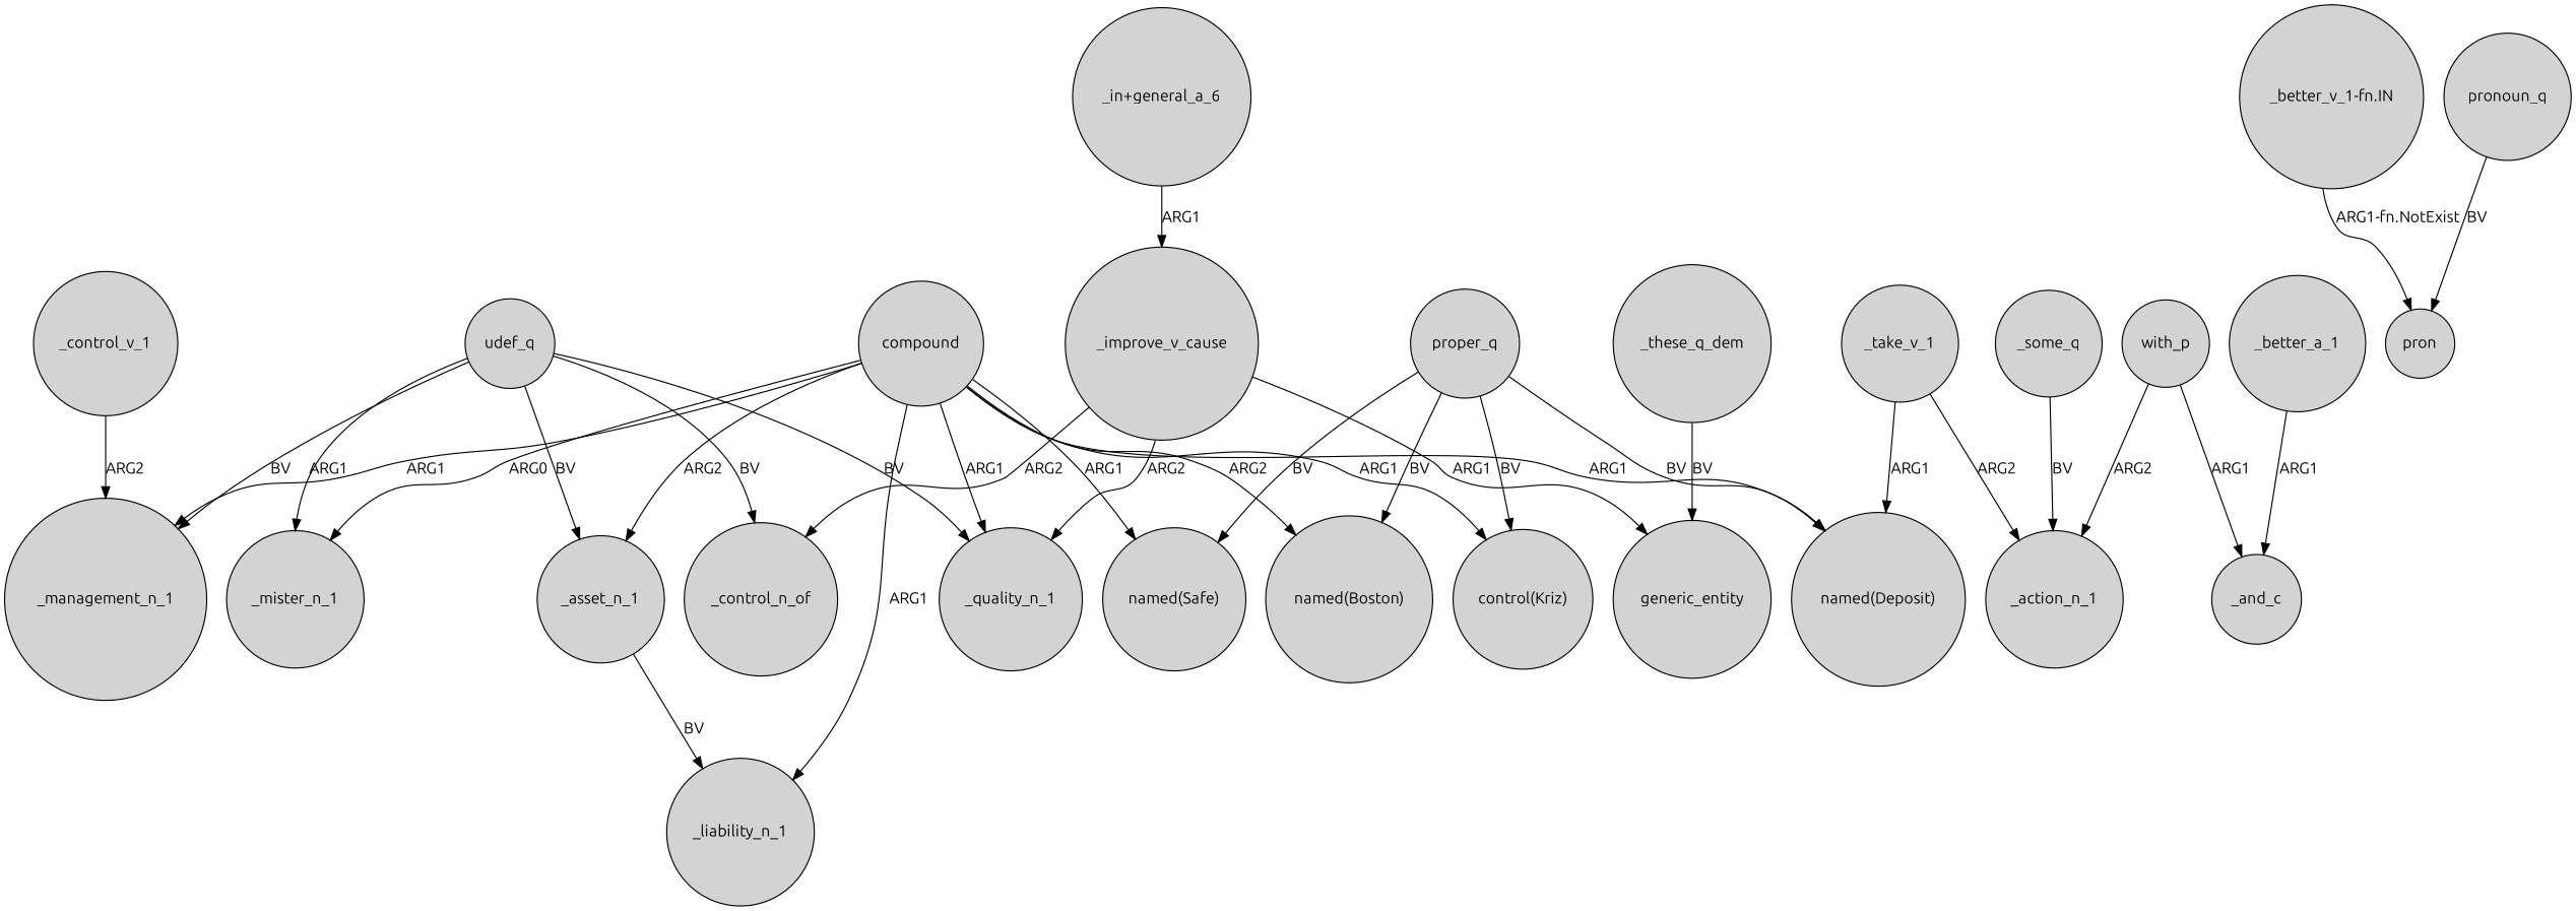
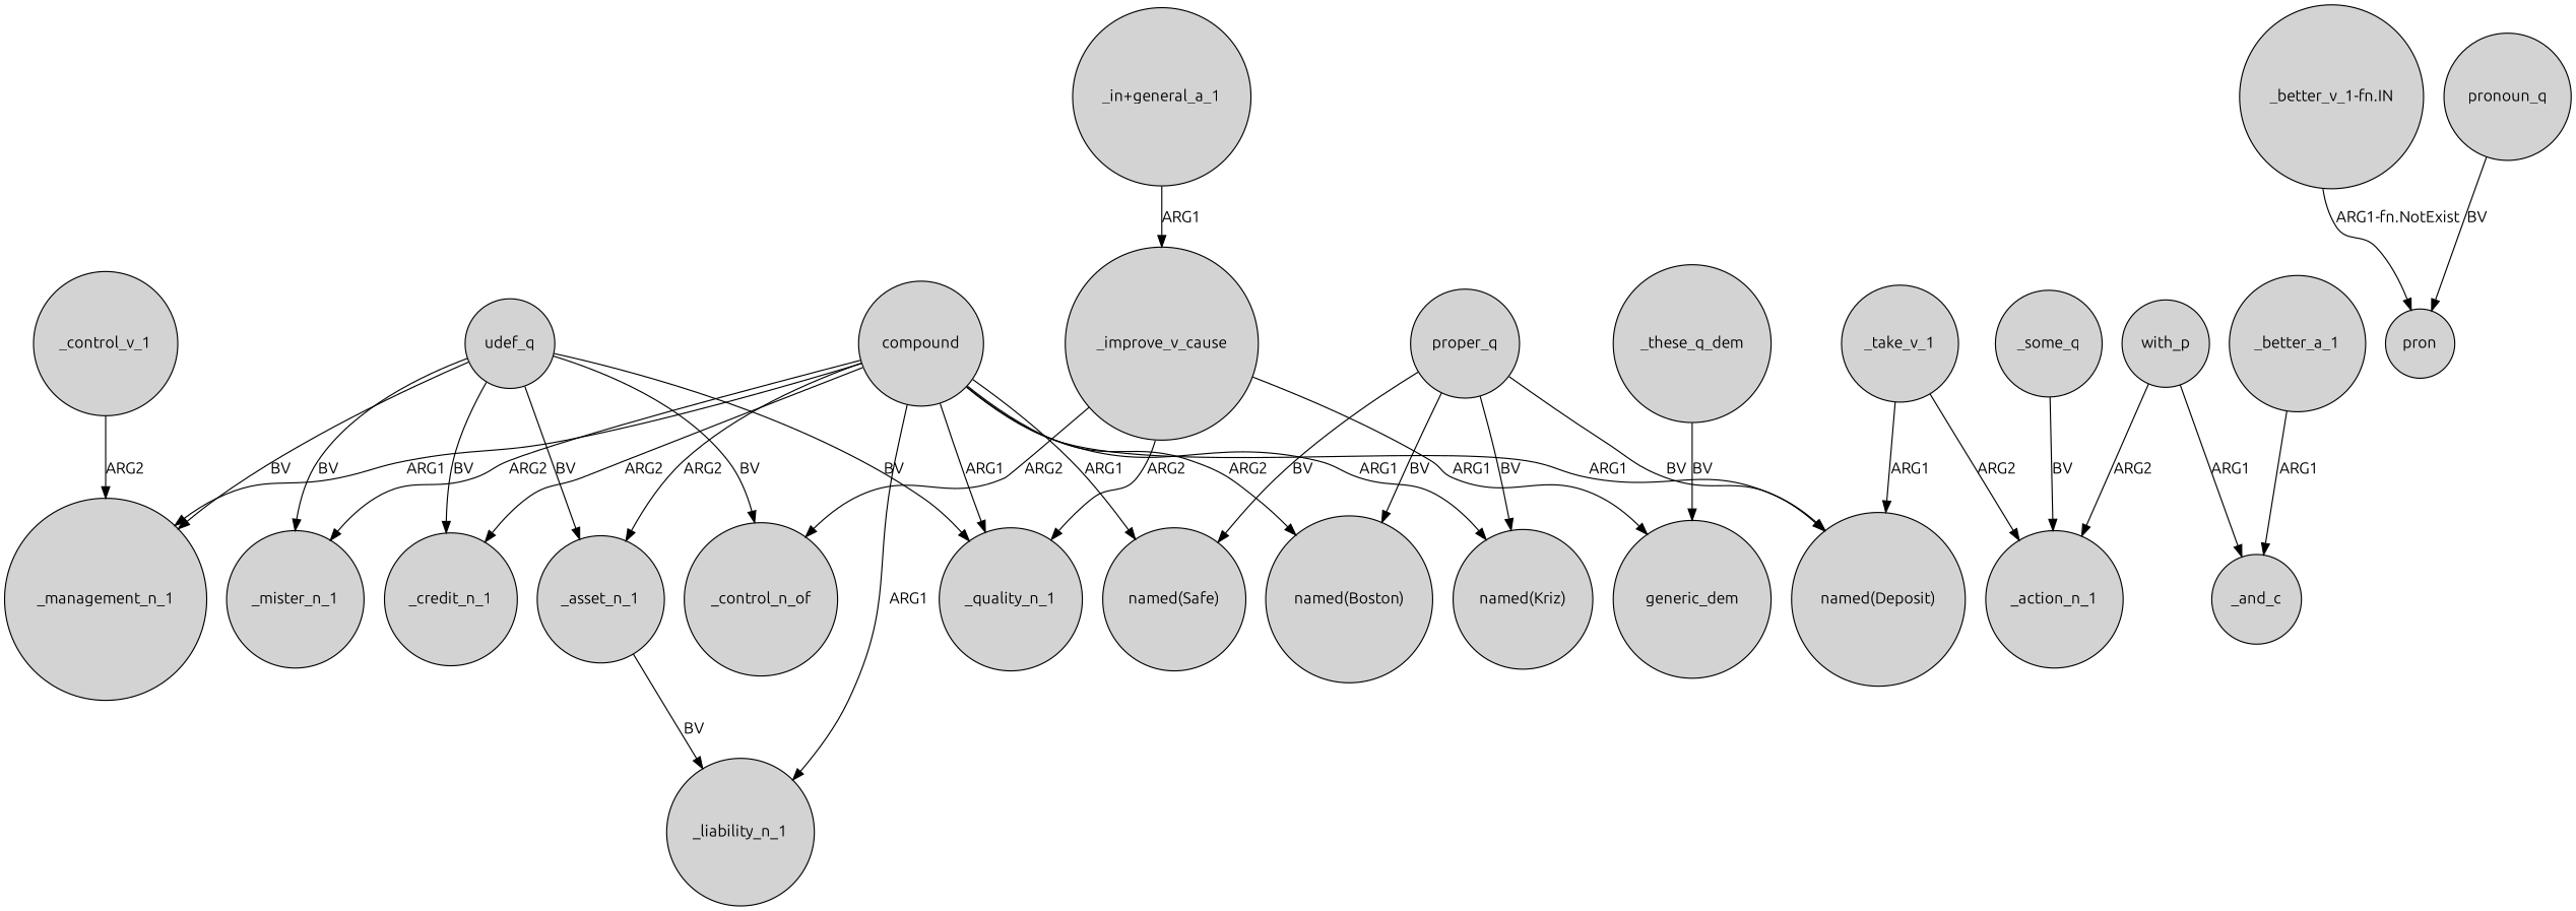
  digraph {
    fontname=Ubuntu
    node [fontname=Ubuntu shape=circle style=filled]
    edge [fontname=Ubuntu]
    udef_q
    _quality_n_1
+   _credit_n_1
    _management_n_1
    _control_n_of
    _mister_n_1
    _asset_n_1
    _liability_n_1
    _these_q_dem
-   generic_entity
+   generic_entity [label=generic_dem]
    compound
    "named(Safe)"
    "named(Boston)"
-   "named(Kriz)" [label="control(Kriz)"]
+   "named(Kriz)"
    "named(Deposit)"
    proper_q
    n17 [label="_better_v_1-fn.IN"]
    pron
    _control_v_1
    _improve_v_cause
    _take_v_1
    _action_n_1
    pronoun_q
-   "_in+general_a_1" [label="_in+general_a_6"]
+   "_in+general_a_1"
    _better_a_1
    _and_c
    with_p
    _some_q
    udef_q -> _quality_n_1 [label=BV]
+   udef_q -> _credit_n_1 [label=BV]
    udef_q -> _management_n_1 [label=BV]
    udef_q -> _control_n_of [label=BV]
-   udef_q -> _mister_n_1 [label=ARG1]
+   udef_q -> _mister_n_1 [label=BV]
    udef_q -> _asset_n_1 [label=BV]
    _asset_n_1 -> _liability_n_1 [label=BV]
    _these_q_dem -> generic_entity [label=BV]
    compound -> _quality_n_1 [label=ARG1]
+   compound -> _credit_n_1 [label=ARG2]
    compound -> _management_n_1 [label=ARG1]
-   compound -> _mister_n_1 [label=ARG0]
+   compound -> _mister_n_1 [label=ARG2]
    compound -> _asset_n_1 [label=ARG2]
    compound -> _liability_n_1 [label=ARG1]
    compound -> "named(Safe)" [label=ARG1]
    compound -> "named(Boston)" [label=ARG2]
    compound -> "named(Kriz)" [label=ARG1]
    compound -> "named(Deposit)" [label=ARG1]
    proper_q -> "named(Safe)" [label=BV]
    proper_q -> "named(Boston)" [label=BV]
    proper_q -> "named(Kriz)" [label=BV]
    proper_q -> "named(Deposit)" [label=BV]
    n17 -> pron [label="ARG1-fn.NotExist"]
    _control_v_1 -> _management_n_1 [label=ARG2]
    _improve_v_cause -> _quality_n_1 [label=ARG2]
    _improve_v_cause -> _control_n_of [label=ARG2]
    _improve_v_cause -> generic_entity [label=ARG1]
    _take_v_1 -> "named(Deposit)" [label=ARG1]
    _take_v_1 -> _action_n_1 [label=ARG2]
    pronoun_q -> pron [label=BV]
    "_in+general_a_1" -> _improve_v_cause [label=ARG1]
    _better_a_1 -> _and_c [label=ARG1]
    with_p -> _action_n_1 [label=ARG2]
    with_p -> _and_c [label=ARG1]
    _some_q -> _action_n_1 [label=BV]
  }
